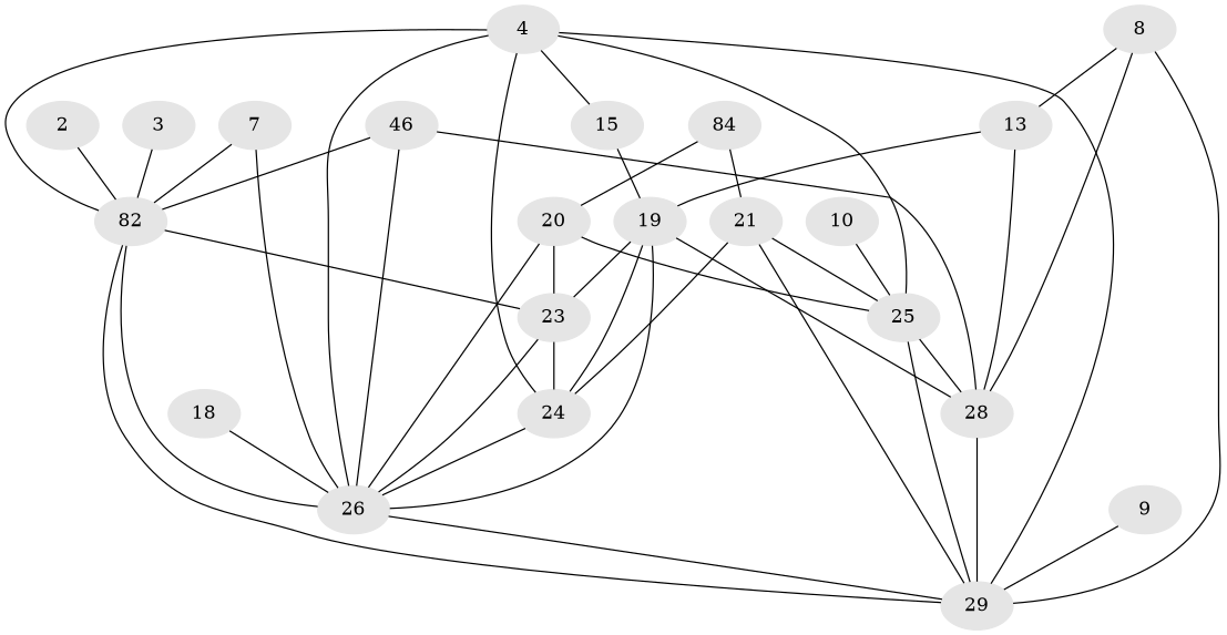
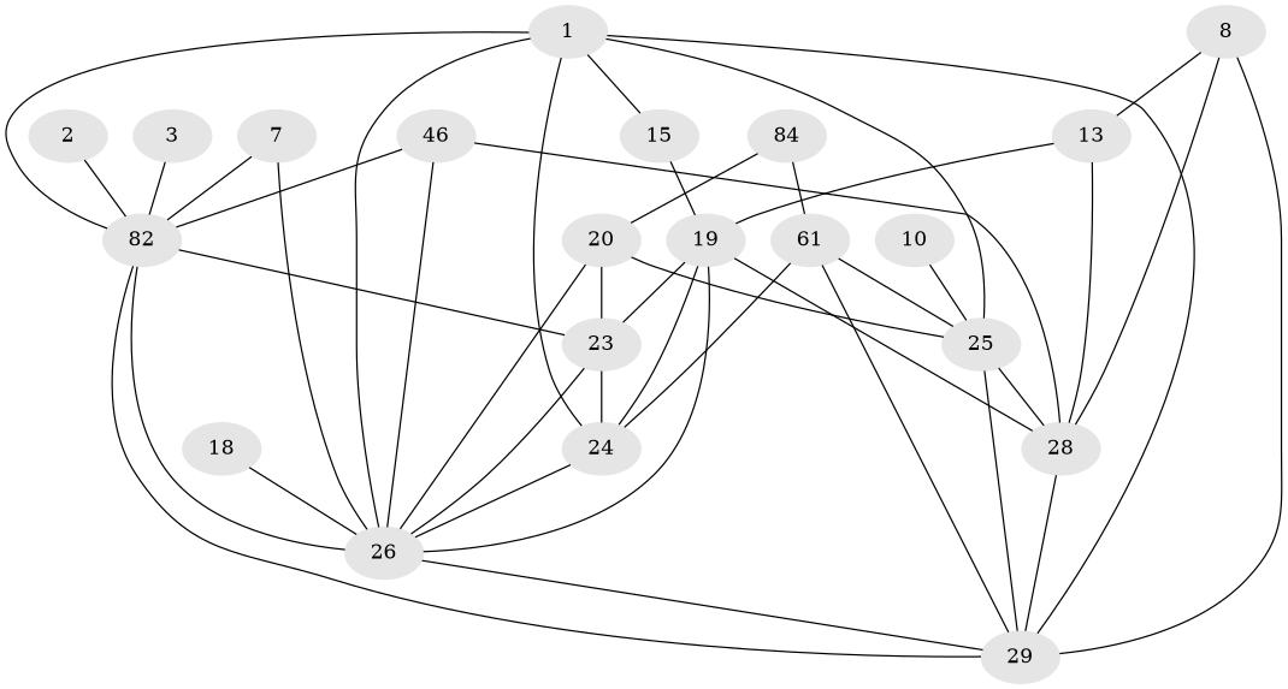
  graph {
    node [color=gray90 style=filled]
    edge [weight=1.0]
    n1 [label=82]
    2
    26
    29
    23
    3
-   4
+   4 [label=1]
    15
    24
    25
    19
    28
    7
    8
    13
-   9
    10
    n18 [label=84]
    20
-   21
+   21 [label=61]
    n21 [label=46]
    18
    n1 -- 26 [weight=2.0]
    n1 -- 29
    n1 -- 23
    2 -- n1
    26 -- 29
    23 -- 26
    23 -- 24
    3 -- n1
    4 -- n1
    4 -- 26
    4 -- 29
    4 -- 15
    4 -- 24
    4 -- 25
    15 -- 19
    24 -- 26
    25 -- 29
    25 -- 28
    19 -- 26 [weight=2.0]
    19 -- 23 [weight=2.0]
    19 -- 24
    19 -- 28
    28 -- 29 [weight=2.0]
    7 -- n1
    7 -- 26 [weight=2.0]
    8 -- 29
    8 -- 28
    8 -- 13
    13 -- 19
    13 -- 28
-   9 -- 29
    10 -- 25
    n18 -- 20
    n18 -- 21
    20 -- 26
    20 -- 23 [weight=2.0]
    20 -- 25
    21 -- 29
    21 -- 24
    21 -- 25
    n21 -- n1
    n21 -- 26
    n21 -- 28
    18 -- 26 [weight=2.0]
  }
